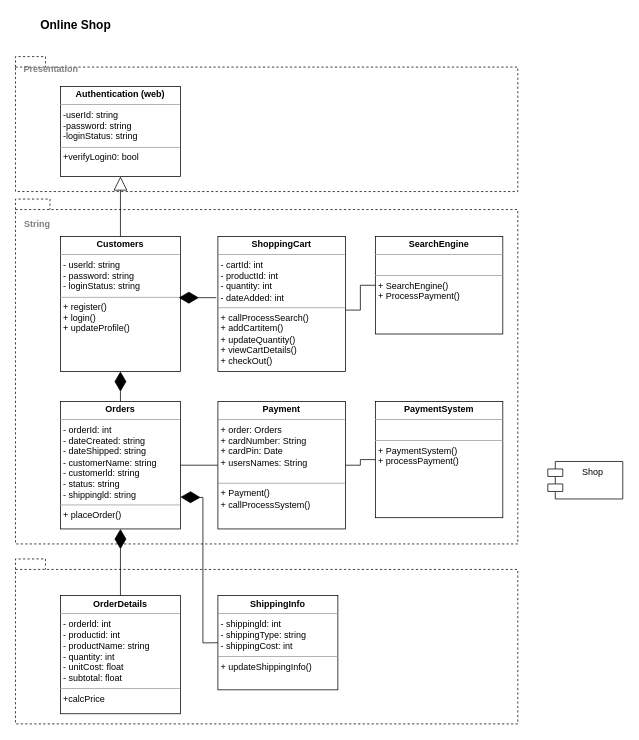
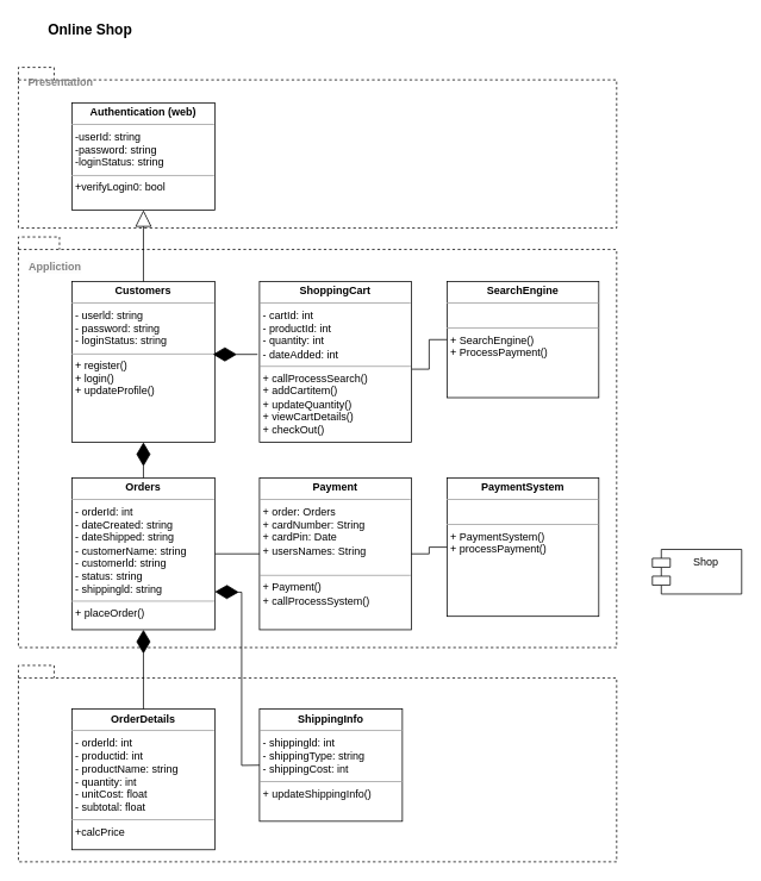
  <mxCell id="0" />
  <mxCell id="1" parent="0" />
  <mxCell id="2" value="" style="group" vertex="1" connectable="0" parent="1"><mxGeometry x="20" y="745" width="670" height="220" as="geometry" /></mxCell>
  <mxCell id="3" value="&lt;div style=&quot;&quot;&gt;&lt;br&gt;&lt;/div&gt;" style="shape=folder;fontStyle=1;spacingTop=10;tabWidth=40;tabHeight=14;tabPosition=left;html=1;whiteSpace=wrap;align=left;dashed=1;" vertex="1" parent="2"><mxGeometry width="670" height="220" as="geometry" /></mxCell>
  <mxCell id="4" value="&lt;p style=&quot;margin:0px;margin-top:4px;text-align:center;&quot;&gt;&lt;b&gt;OrderDetails&lt;/b&gt;&lt;br&gt;&lt;/p&gt;&lt;hr size=&quot;1&quot;&gt;&lt;p style=&quot;margin:0px;margin-left:4px;&quot;&gt;- orderld: int&lt;/p&gt;&lt;p style=&quot;margin:0px;margin-left:4px;&quot;&gt;- productid: int&lt;/p&gt;&lt;p style=&quot;margin:0px;margin-left:4px;&quot;&gt;- productName: string&lt;/p&gt;&lt;p style=&quot;margin:0px;margin-left:4px;&quot;&gt;- quantity: int&lt;/p&gt;&lt;p style=&quot;margin:0px;margin-left:4px;&quot;&gt;- unitCost: float&lt;/p&gt;&lt;p style=&quot;margin:0px;margin-left:4px;&quot;&gt;- subtotal: float&lt;/p&gt;&lt;hr size=&quot;1&quot;&gt;&lt;p style=&quot;margin:0px;margin-left:4px;&quot;&gt;+calcPrice&lt;/p&gt;" style="verticalAlign=top;align=left;overflow=fill;fontSize=12;fontFamily=Helvetica;html=1;whiteSpace=wrap;" vertex="1" parent="2"><mxGeometry x="60" y="48.89" width="160" height="157.62" as="geometry" /></mxCell>
  <mxCell id="5" value="&lt;p style=&quot;margin:0px;margin-top:4px;text-align:center;&quot;&gt;&lt;b style=&quot;border-color: var(--border-color);&quot;&gt;ShippingInfo&lt;/b&gt;&lt;br&gt;&lt;/p&gt;&lt;hr size=&quot;1&quot;&gt;&lt;p style=&quot;margin:0px;margin-left:4px;&quot;&gt;- shippingld: int&lt;/p&gt;&lt;p style=&quot;margin:0px;margin-left:4px;&quot;&gt;- shippingType: string&lt;/p&gt;&lt;p style=&quot;margin:0px;margin-left:4px;&quot;&gt;- shippingCost: int&lt;/p&gt;&lt;hr size=&quot;1&quot;&gt;&lt;p style=&quot;margin:0px;margin-left:4px;&quot;&gt;+ updateShippingInfo()&lt;br&gt;&lt;/p&gt;" style="verticalAlign=top;align=left;overflow=fill;fontSize=12;fontFamily=Helvetica;html=1;whiteSpace=wrap;" vertex="1" parent="2"><mxGeometry x="270" y="48.891" width="160" height="125.714" as="geometry" /></mxCell>
  <mxCell id="6" value="&lt;div style=&quot;&quot;&gt;&lt;br&gt;&lt;/div&gt;" style="shape=folder;fontStyle=1;spacingTop=10;tabWidth=40;tabHeight=14;tabPosition=left;html=1;whiteSpace=wrap;align=left;dashed=1;" vertex="1" parent="1"><mxGeometry x="20" y="265" width="670" height="460" as="geometry" /></mxCell>
  <mxCell id="7" value="" style="group" vertex="1" connectable="0" parent="1"><mxGeometry x="20" y="75" width="670" height="180" as="geometry" /></mxCell>
  <mxCell id="8" value="&lt;div style=&quot;&quot;&gt;&lt;br&gt;&lt;/div&gt;" style="shape=folder;fontStyle=1;spacingTop=10;tabWidth=40;tabHeight=14;tabPosition=left;html=1;whiteSpace=wrap;align=left;dashed=1;" vertex="1" parent="7"><mxGeometry width="670" height="180" as="geometry" /></mxCell>
  <mxCell id="9" value="&lt;font color=&quot;#808080&quot;&gt;Presentation&lt;/font&gt;" style="text;align=center;fontStyle=1;verticalAlign=middle;spacingLeft=3;spacingRight=3;strokeColor=none;rotatable=0;points=[[0,0.5],[1,0.5]];portConstraint=eastwest;html=1;" vertex="1" parent="7"><mxGeometry x="9.437" y="4" width="75.493" height="26" as="geometry" /></mxCell>
  <mxCell id="10" value="&lt;font style=&quot;font-size: 16px;&quot;&gt;Online Shop&lt;/font&gt;" style="text;align=center;fontStyle=1;verticalAlign=middle;spacingLeft=3;spacingRight=3;strokeColor=none;rotatable=0;points=[[0,0.5],[1,0.5]];portConstraint=eastwest;html=1;" vertex="1" parent="1"><mxGeometry x="60" y="20" width="80" height="26" as="geometry" /></mxCell>
  <mxCell id="11" value="&lt;p style=&quot;margin:0px;margin-top:4px;text-align:center;&quot;&gt;&lt;b&gt;SearchEngine&lt;/b&gt;&lt;br&gt;&lt;/p&gt;&lt;hr size=&quot;1&quot;&gt;&lt;p style=&quot;margin:0px;margin-left:4px;&quot;&gt;&lt;br&gt;&lt;/p&gt;&lt;hr size=&quot;1&quot;&gt;&lt;p style=&quot;margin:0px;margin-left:4px;&quot;&gt;+ SearchEngine()&lt;/p&gt;&lt;p style=&quot;margin:0px;margin-left:4px;&quot;&gt;+ ProcessPayment()&lt;/p&gt;" style="verticalAlign=top;align=left;overflow=fill;fontSize=12;fontFamily=Helvetica;html=1;whiteSpace=wrap;" vertex="1" parent="1"><mxGeometry x="500" y="315" width="170" height="130" as="geometry" /></mxCell>
  <mxCell id="12" value="&lt;p style=&quot;margin:0px;margin-top:4px;text-align:center;&quot;&gt;&lt;b&gt;ShoppingCart&lt;/b&gt;&lt;br&gt;&lt;/p&gt;&lt;hr size=&quot;1&quot;&gt;&lt;p style=&quot;margin:0px;margin-left:4px;&quot;&gt;- cartId: int&lt;/p&gt;&lt;p style=&quot;margin:0px;margin-left:4px;&quot;&gt;- productId: int&lt;/p&gt;&lt;p style=&quot;margin:0px;margin-left:4px;&quot;&gt;- quantity: int&lt;/p&gt;&lt;p style=&quot;margin:0px;margin-left:4px;&quot;&gt;- dateAdded: int&lt;/p&gt;&lt;hr size=&quot;1&quot;&gt;&lt;p style=&quot;margin:0px;margin-left:4px;&quot;&gt;+ callProcessSearch()&lt;/p&gt;&lt;p style=&quot;margin:0px;margin-left:4px;&quot;&gt;+ addCartitem()&amp;nbsp;&lt;/p&gt;&lt;p style=&quot;margin:0px;margin-left:4px;&quot;&gt;+ updateQuantity()&lt;/p&gt;&lt;p style=&quot;margin:0px;margin-left:4px;&quot;&gt;+ viewCartDetails()&lt;/p&gt;&lt;p style=&quot;margin:0px;margin-left:4px;&quot;&gt;+ checkOut()&lt;/p&gt;" style="verticalAlign=top;align=left;overflow=fill;fontSize=12;fontFamily=Helvetica;html=1;whiteSpace=wrap;" vertex="1" parent="1"><mxGeometry x="290" y="315" width="170" height="180" as="geometry" /></mxCell>
  <mxCell id="13" value="&lt;p style=&quot;margin:0px;margin-top:4px;text-align:center;&quot;&gt;&lt;b&gt;Authentication (web)&lt;/b&gt;&lt;br&gt;&lt;/p&gt;&lt;hr size=&quot;1&quot;&gt;&lt;p style=&quot;margin:0px;margin-left:4px;&quot;&gt;-userId: string&lt;/p&gt;&lt;p style=&quot;margin:0px;margin-left:4px;&quot;&gt;-password: string&lt;/p&gt;&lt;p style=&quot;margin:0px;margin-left:4px;&quot;&gt;-loginStatus: string&lt;/p&gt;&lt;hr size=&quot;1&quot;&gt;&lt;p style=&quot;margin:0px;margin-left:4px;&quot;&gt;+verifyLogin0: bool&lt;br&gt;&lt;/p&gt;" style="verticalAlign=top;align=left;overflow=fill;fontSize=12;fontFamily=Helvetica;html=1;whiteSpace=wrap;" vertex="1" parent="1"><mxGeometry x="80" y="115" width="160" height="120" as="geometry" /></mxCell>
  <mxCell id="14" value="&lt;p style=&quot;margin:0px;margin-top:4px;text-align:center;&quot;&gt;&lt;b&gt;Customers&lt;/b&gt;&lt;br&gt;&lt;/p&gt;&lt;hr size=&quot;1&quot;&gt;&lt;p style=&quot;border-color: var(--border-color); margin: 0px 0px 0px 4px;&quot;&gt;- userld: string&lt;/p&gt;&lt;p style=&quot;border-color: var(--border-color); margin: 0px 0px 0px 4px;&quot;&gt;- password: string&lt;/p&gt;&lt;p style=&quot;border-color: var(--border-color); margin: 0px 0px 0px 4px;&quot;&gt;- loginStatus: string&lt;/p&gt;&lt;hr style=&quot;border-color: var(--border-color);&quot; size=&quot;1&quot;&gt;&lt;p style=&quot;border-color: var(--border-color); margin: 0px 0px 0px 4px;&quot;&gt;+ register()&lt;/p&gt;&lt;p style=&quot;border-color: var(--border-color); margin: 0px 0px 0px 4px;&quot;&gt;+ login()&lt;/p&gt;&lt;p style=&quot;border-color: var(--border-color); margin: 0px 0px 0px 4px;&quot;&gt;+ updateProfile()&lt;/p&gt;" style="verticalAlign=top;align=left;overflow=fill;fontSize=12;fontFamily=Helvetica;html=1;whiteSpace=wrap;" vertex="1" parent="1"><mxGeometry x="80" y="315" width="160" height="180" as="geometry" /></mxCell>
  <mxCell id="15" value="" style="edgeStyle=orthogonalEdgeStyle;rounded=0;orthogonalLoop=1;jettySize=auto;html=1;endArrow=none;endFill=0;" edge="1" parent="1" source="16" target="23"><mxGeometry relative="1" as="geometry" /></mxCell>
  <mxCell id="16" value="&lt;p style=&quot;margin:0px;margin-top:4px;text-align:center;&quot;&gt;&lt;b&gt;Orders&lt;/b&gt;&lt;br&gt;&lt;/p&gt;&lt;hr size=&quot;1&quot;&gt;&lt;p style=&quot;margin:0px;margin-left:4px;&quot;&gt;- orderId: int&lt;/p&gt;&lt;p style=&quot;margin:0px;margin-left:4px;&quot;&gt;- dateCreated: string&lt;/p&gt;&lt;p style=&quot;margin:0px;margin-left:4px;&quot;&gt;- dateShipped: string&lt;/p&gt;&lt;p style=&quot;margin:0px;margin-left:4px;&quot;&gt;- customerName: string&lt;/p&gt;&lt;p style=&quot;margin:0px;margin-left:4px;&quot;&gt;- customerld: string&lt;/p&gt;&lt;p style=&quot;margin:0px;margin-left:4px;&quot;&gt;- status: string&lt;/p&gt;&lt;p style=&quot;margin:0px;margin-left:4px;&quot;&gt;- shippingld: string&lt;/p&gt;&lt;hr size=&quot;1&quot;&gt;&lt;p style=&quot;margin:0px;margin-left:4px;&quot;&gt;+ placeOrder()&lt;/p&gt;" style="verticalAlign=top;align=left;overflow=fill;fontSize=12;fontFamily=Helvetica;html=1;whiteSpace=wrap;" vertex="1" parent="1"><mxGeometry x="80" y="535" width="160" height="170" as="geometry" /></mxCell>
  <mxCell id="17" value="Shop" style="shape=module;align=left;spacingLeft=20;align=center;verticalAlign=top;whiteSpace=wrap;html=1;" vertex="1" parent="1"><mxGeometry x="730" y="615" width="100" height="50" as="geometry" /></mxCell>
  <mxCell id="18" value="" style="endArrow=block;endSize=16;endFill=0;html=1;rounded=0;exitX=0.5;exitY=0;exitDx=0;exitDy=0;entryX=0.5;entryY=1;entryDx=0;entryDy=0;" edge="1" parent="1" source="14" target="13"><mxGeometry width="160" relative="1" as="geometry"><mxPoint x="260" y="205" as="sourcePoint" /><mxPoint x="420" y="205" as="targetPoint" /></mxGeometry></mxCell>
  <mxCell id="19" value="" style="endArrow=diamondThin;endFill=1;endSize=24;html=1;rounded=0;entryX=0.986;entryY=0.453;entryDx=0;entryDy=0;entryPerimeter=0;exitX=-0.013;exitY=0.453;exitDx=0;exitDy=0;exitPerimeter=0;" edge="1" parent="1" source="12" target="14"><mxGeometry width="160" relative="1" as="geometry"><mxPoint x="290" y="387" as="sourcePoint" /><mxPoint x="250" y="385" as="targetPoint" /></mxGeometry></mxCell>
  <mxCell id="20" value="" style="endArrow=diamondThin;endFill=1;endSize=24;html=1;rounded=0;entryX=0.5;entryY=1;entryDx=0;entryDy=0;exitX=0.5;exitY=0;exitDx=0;exitDy=0;" edge="1" parent="1" source="16" target="14"><mxGeometry width="160" relative="1" as="geometry"><mxPoint x="300" y="390" as="sourcePoint" /><mxPoint x="250" y="390" as="targetPoint" /></mxGeometry></mxCell>
  <mxCell id="21" value="" style="endArrow=diamondThin;endFill=1;endSize=24;html=1;rounded=0;entryX=1;entryY=0.75;entryDx=0;entryDy=0;exitX=0;exitY=0.5;exitDx=0;exitDy=0;" edge="1" parent="1" source="5" target="16"><mxGeometry width="160" relative="1" as="geometry"><mxPoint x="290" y="845" as="sourcePoint" /><mxPoint x="420" y="745" as="targetPoint" /><Array as="points"><mxPoint x="270" y="857" /><mxPoint x="270" y="663" /></Array></mxGeometry></mxCell>
  <mxCell id="22" value="" style="endArrow=diamondThin;endFill=1;endSize=24;html=1;rounded=0;entryX=0.5;entryY=1;entryDx=0;entryDy=0;exitX=0.5;exitY=0;exitDx=0;exitDy=0;" edge="1" parent="1" source="4" target="16"><mxGeometry width="160" relative="1" as="geometry"><mxPoint x="260" y="795" as="sourcePoint" /><mxPoint x="420" y="795" as="targetPoint" /></mxGeometry></mxCell>
  <mxCell id="23" value="&lt;p style=&quot;margin:0px;margin-top:4px;text-align:center;&quot;&gt;&lt;b&gt;Payment&lt;/b&gt;&lt;br&gt;&lt;/p&gt;&lt;hr size=&quot;1&quot;&gt;&lt;p style=&quot;margin:0px;margin-left:4px;&quot;&gt;+ order: Orders&amp;nbsp;&lt;/p&gt;&lt;p style=&quot;margin:0px;margin-left:4px;&quot;&gt;+ cardNumber: String&amp;nbsp;&lt;/p&gt;&lt;p style=&quot;margin:0px;margin-left:4px;&quot;&gt;+ cardPin: Date&amp;nbsp;&lt;/p&gt;&lt;p style=&quot;margin:0px;margin-left:4px;&quot;&gt;+ usersNames: String&lt;/p&gt;&lt;p style=&quot;margin:0px;margin-left:4px;&quot;&gt;&lt;br&gt;&lt;/p&gt;&lt;hr size=&quot;1&quot;&gt;&lt;p style=&quot;margin:0px;margin-left:4px;&quot;&gt;+ Payment()&lt;/p&gt;&lt;p style=&quot;margin:0px;margin-left:4px;&quot;&gt;+ callProcessSystem()&lt;/p&gt;" style="verticalAlign=top;align=left;overflow=fill;fontSize=12;fontFamily=Helvetica;html=1;whiteSpace=wrap;" vertex="1" parent="1"><mxGeometry x="290" y="535" width="170" height="170" as="geometry" /></mxCell>
  <mxCell id="24" value="&lt;p style=&quot;margin:0px;margin-top:4px;text-align:center;&quot;&gt;&lt;b&gt;PaymentSystem&lt;/b&gt;&lt;br&gt;&lt;/p&gt;&lt;hr size=&quot;1&quot;&gt;&lt;p style=&quot;margin:0px;margin-left:4px;&quot;&gt;&lt;br&gt;&lt;/p&gt;&lt;hr size=&quot;1&quot;&gt;&lt;p style=&quot;margin:0px;margin-left:4px;&quot;&gt;+ PaymentSystem()&lt;/p&gt;&lt;p style=&quot;margin:0px;margin-left:4px;&quot;&gt;+ processPayment()&lt;/p&gt;" style="verticalAlign=top;align=left;overflow=fill;fontSize=12;fontFamily=Helvetica;html=1;whiteSpace=wrap;" vertex="1" parent="1"><mxGeometry x="500" y="535" width="170" height="155" as="geometry" /></mxCell>
  <mxCell id="25" value="" style="endArrow=none;html=1;edgeStyle=orthogonalEdgeStyle;rounded=0;exitX=1;exitY=0.5;exitDx=0;exitDy=0;entryX=0;entryY=0.5;entryDx=0;entryDy=0;" edge="1" parent="1" source="23" target="24"><mxGeometry relative="1" as="geometry"><mxPoint x="370" y="475" as="sourcePoint" /><mxPoint x="530" y="475" as="targetPoint" /></mxGeometry></mxCell>
  <mxCell id="26" value="" style="endArrow=none;html=1;edgeStyle=orthogonalEdgeStyle;rounded=0;exitX=1.005;exitY=0.545;exitDx=0;exitDy=0;entryX=0;entryY=0.5;entryDx=0;entryDy=0;exitPerimeter=0;" edge="1" parent="1" source="12" target="11"><mxGeometry relative="1" as="geometry"><mxPoint x="490" y="464.5" as="sourcePoint" /><mxPoint x="530" y="429.5" as="targetPoint" /></mxGeometry></mxCell>
- <mxCell id="27" value="&lt;span style=&quot;color: rgb(128, 128, 128); font-family: Helvetica; font-size: 12px; font-style: normal; font-variant-ligatures: normal; font-variant-caps: normal; font-weight: 700; letter-spacing: normal; orphans: 2; text-align: center; text-indent: 0px; text-transform: none; widows: 2; word-spacing: 0px; -webkit-text-stroke-width: 0px; background-color: rgb(251, 251, 251); text-decoration-thickness: initial; text-decoration-style: initial; text-decoration-color: initial; float: none; display: inline !important;&quot;&gt;String&lt;/span&gt;" style="text;whiteSpace=wrap;html=1;" vertex="1" parent="1"><mxGeometry x="30" y="285" width="110" height="40" as="geometry" /></mxCell>
+ <mxCell id="27" value="&lt;span style=&quot;color: rgb(128, 128, 128); font-family: Helvetica; font-size: 12px; font-style: normal; font-variant-ligatures: normal; font-variant-caps: normal; font-weight: 700; letter-spacing: normal; orphans: 2; text-align: center; text-indent: 0px; text-transform: none; widows: 2; word-spacing: 0px; -webkit-text-stroke-width: 0px; background-color: rgb(251, 251, 251); text-decoration-thickness: initial; text-decoration-style: initial; text-decoration-color: initial; float: none; display: inline !important;&quot;&gt;Appliction&lt;/span&gt;" style="text;whiteSpace=wrap;html=1;" vertex="1" parent="1"><mxGeometry x="30" y="285" width="110" height="40" as="geometry" /></mxCell>
